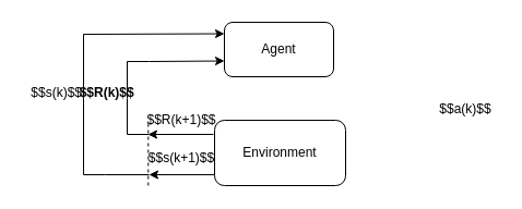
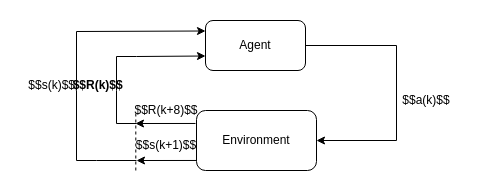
  <mxCell id="0" />
  <mxCell id="1" parent="0" />
+ <mxCell id="2" style="edgeStyle=orthogonalEdgeStyle;rounded=0;orthogonalLoop=1;jettySize=auto;html=1;entryX=1;entryY=0.5;entryDx=0;entryDy=0;" parent="1" source="3" target="4" edge="1"><mxGeometry relative="1" as="geometry"><mxPoint x="326" y="140" as="targetPoint" /><Array as="points"><mxPoint x="396" y="45" /><mxPoint x="396" y="140" /></Array></mxGeometry></mxCell>
  <mxCell id="3" value="Agent" style="rounded=1;whiteSpace=wrap;html=1;" parent="1" vertex="1"><mxGeometry x="205" y="20" width="100" height="50" as="geometry" /></mxCell>
  <mxCell id="4" value="Environment" style="rounded=1;whiteSpace=wrap;html=1;" parent="1" vertex="1"><mxGeometry x="196" y="110" width="120" height="60" as="geometry" /></mxCell>
  <mxCell id="5" value="$$a(k)$$" style="text;html=1;strokeColor=none;fillColor=none;align=center;verticalAlign=middle;whiteSpace=wrap;rounded=0;" parent="1" vertex="1"><mxGeometry x="396" y="85" width="60" height="30" as="geometry" /></mxCell>
  <mxCell id="6" value="$$s(k+1)$$" style="text;html=1;strokeColor=none;fillColor=none;align=center;verticalAlign=middle;whiteSpace=wrap;rounded=0;" parent="1" vertex="1"><mxGeometry x="136" y="130" width="60" height="30" as="geometry" /></mxCell>
- <mxCell id="7" value="$$R(k+1)$$" style="text;html=1;strokeColor=none;fillColor=none;align=center;verticalAlign=middle;whiteSpace=wrap;rounded=0;" parent="1" vertex="1"><mxGeometry x="136" y="95" width="60" height="30" as="geometry" /></mxCell>
+ <mxCell id="7" value="$$R(k+8)$$" style="text;html=1;strokeColor=none;fillColor=none;align=center;verticalAlign=middle;whiteSpace=wrap;rounded=0;" parent="1" vertex="1"><mxGeometry x="136" y="95" width="60" height="30" as="geometry" /></mxCell>
  <mxCell id="8" value="" style="endArrow=none;dashed=1;html=1;rounded=0;" parent="1" edge="1"><mxGeometry width="50" height="50" relative="1" as="geometry"><mxPoint x="135.31" y="170" as="sourcePoint" /><mxPoint x="135.31" y="110" as="targetPoint" /></mxGeometry></mxCell>
  <mxCell id="9" value="" style="endArrow=classic;html=1;rounded=0;entryX=0;entryY=0.75;entryDx=0;entryDy=0;" parent="1" edge="1"><mxGeometry width="50" height="50" relative="1" as="geometry"><mxPoint x="136" y="123" as="sourcePoint" /><mxPoint x="205" y="55.5" as="targetPoint" /><Array as="points"><mxPoint x="116" y="123" /><mxPoint x="116" y="90" /><mxPoint x="116" y="56" /><mxPoint x="136" y="56" /></Array></mxGeometry></mxCell>
  <mxCell id="10" value="" style="endArrow=classic;html=1;rounded=0;entryX=0;entryY=0.25;entryDx=0;entryDy=0;" parent="1" edge="1"><mxGeometry width="50" height="50" relative="1" as="geometry"><mxPoint x="136" y="160" as="sourcePoint" /><mxPoint x="205" y="30.5" as="targetPoint" /><Array as="points"><mxPoint x="96" y="160" /><mxPoint x="76" y="160" /><mxPoint x="76" y="90" /><mxPoint x="76" y="31" /></Array></mxGeometry></mxCell>
  <mxCell id="11" value="&amp;nbsp;$$R(k)$$" style="text;html=1;strokeColor=none;fillColor=none;align=center;verticalAlign=middle;whiteSpace=wrap;rounded=0;fontStyle=1" parent="1" vertex="1"><mxGeometry x="66" y="70" width="60" height="30" as="geometry" /></mxCell>
  <mxCell id="12" value="" style="endArrow=classic;html=1;rounded=0;exitX=0;exitY=0.833;exitDx=0;exitDy=0;exitPerimeter=0;" edge="1" parent="1" source="4"><mxGeometry width="50" height="50" relative="1" as="geometry"><mxPoint x="166" y="160" as="sourcePoint" /><mxPoint x="136" y="160" as="targetPoint" /></mxGeometry></mxCell>
  <mxCell id="13" value="" style="endArrow=classic;html=1;rounded=0;exitX=0;exitY=0.833;exitDx=0;exitDy=0;exitPerimeter=0;" edge="1" parent="1"><mxGeometry width="50" height="50" relative="1" as="geometry"><mxPoint x="195" y="122.98" as="sourcePoint" /><mxPoint x="135" y="123" as="targetPoint" /></mxGeometry></mxCell>
  <mxCell id="14" value="&amp;nbsp;$$s(k)$$" style="text;html=1;strokeColor=none;fillColor=none;align=center;verticalAlign=middle;whiteSpace=wrap;rounded=0;" vertex="1" parent="1"><mxGeometry x="20" y="70" width="60" height="30" as="geometry" /></mxCell>
